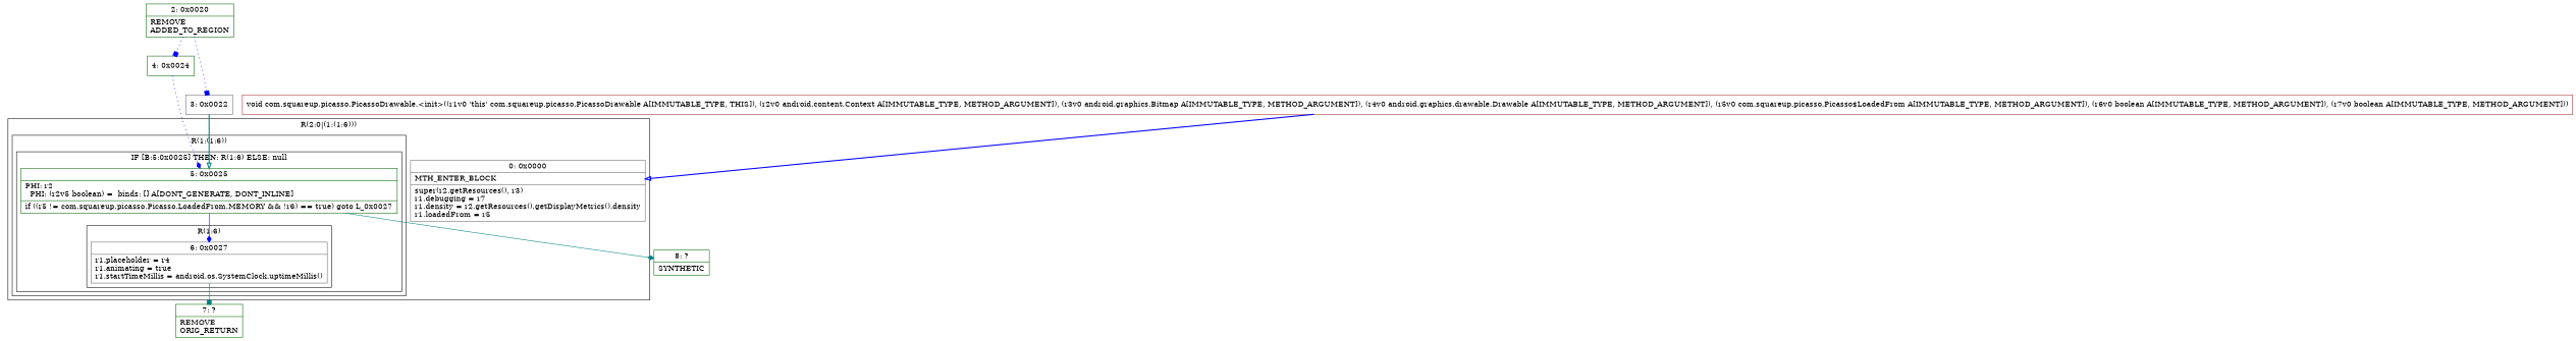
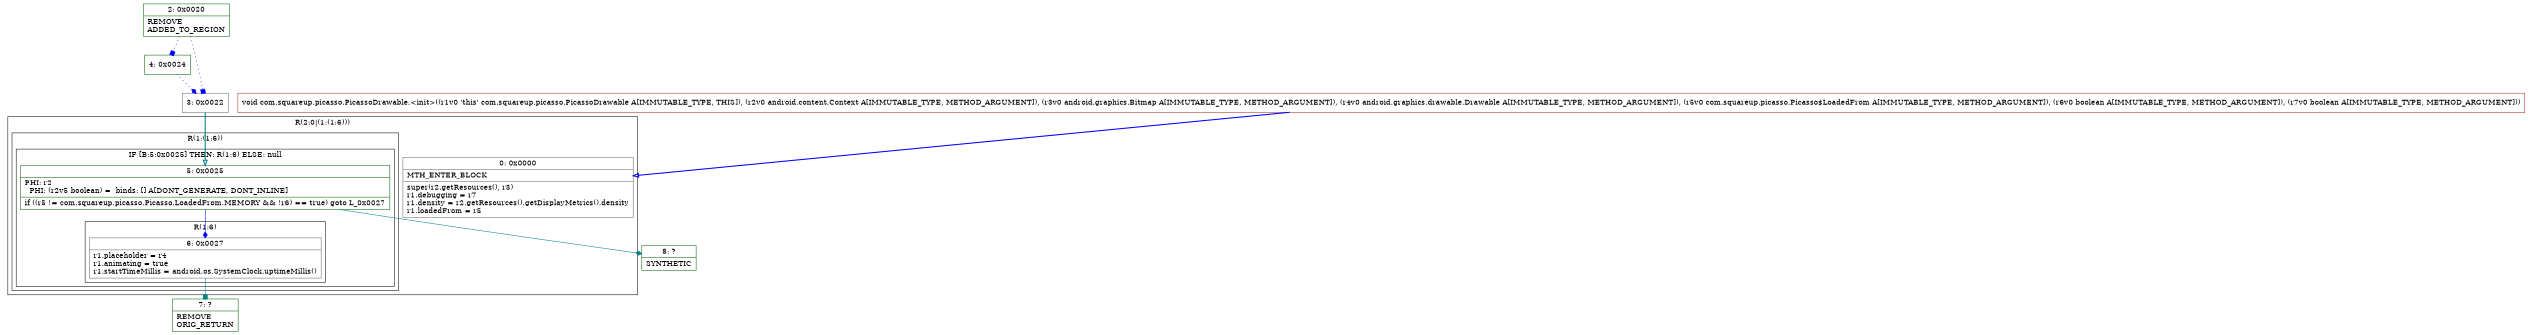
  digraph {
    node [color=darkgreen shape=record]
    edge [arrowhead=box color=blue style=solid]
    n1 [color=gray40 label="{6\:\ 0x0027|r1.placeholder = r4\lr1.animating = true\lr1.startTimeMillis = android.os.SystemClock.uptimeMillis()\l}"]
    n2 [label="{5\:\ 0x0025|PHI: r2 \l  PHI: (r2v5 boolean) =  binds: [] A[DONT_GENERATE, DONT_INLINE]\l|if ((r5 != com.squareup.picasso.Picasso.LoadedFrom.MEMORY && !r6) == true) goto L_0x0027\l}"]
    n3 [color=gray40 label="{0\:\ 0x0000|MTH_ENTER_BLOCK\l|super(r2.getResources(), r3)\lr1.debugging = r7\lr1.density = r2.getResources().getDisplayMetrics().density\lr1.loadedFrom = r5\l}"]
    n4 [label="{7\:\ ?|REMOVE\lORIG_RETURN\l}"]
    n5 [label="{8\:\ ?|SYNTHETIC\l}"]
    n6 [label="{2\:\ 0x0020|REMOVE\lADDED_TO_REGION\l}"]
    n7 [label="{4\:\ 0x0024}"]
    n8 [color=gray40 label="{3\:\ 0x0022}"]
    n9 [color=brown label="{void com.squareup.picasso.PicassoDrawable.\<init\>((r1v0 'this' com.squareup.picasso.PicassoDrawable A[IMMUTABLE_TYPE, THIS]), (r2v0 android.content.Context A[IMMUTABLE_TYPE, METHOD_ARGUMENT]), (r3v0 android.graphics.Bitmap A[IMMUTABLE_TYPE, METHOD_ARGUMENT]), (r4v0 android.graphics.drawable.Drawable A[IMMUTABLE_TYPE, METHOD_ARGUMENT]), (r5v0 com.squareup.picasso.Picasso$LoadedFrom A[IMMUTABLE_TYPE, METHOD_ARGUMENT]), (r6v0 boolean A[IMMUTABLE_TYPE, METHOD_ARGUMENT]), (r7v0 boolean A[IMMUTABLE_TYPE, METHOD_ARGUMENT])) }"]
    subgraph cluster_1 {
      label="R(2:0|(1:(1:6)))"
      n3
      subgraph cluster_2 {
        label="R(1:(1:6))"
        subgraph cluster_3 {
          label="IF [B:5:0x0025] THEN: R(1:6) ELSE: null"
          n2
          subgraph cluster_4 {
            label="R(1:6)"
            n1
          }
        }
      }
    }
    n1 -> n4 [color=teal]
    n2 -> n1 [arrowhead=diamond]
    n2 -> n5 [arrowhead=diamond color=teal]
    n6 -> n7 [style=dotted]
    n6 -> n8 [style=dotted]
-   n7 -> n2 [arrowhead=diamond style=dotted]
+   n7 -> n8 [arrowhead=diamond style=dotted]
    n8 -> n2 [arrowhead=onormal color=teal style=bold]
    n9 -> n3 [arrowhead=onormal style=bold]
  }
